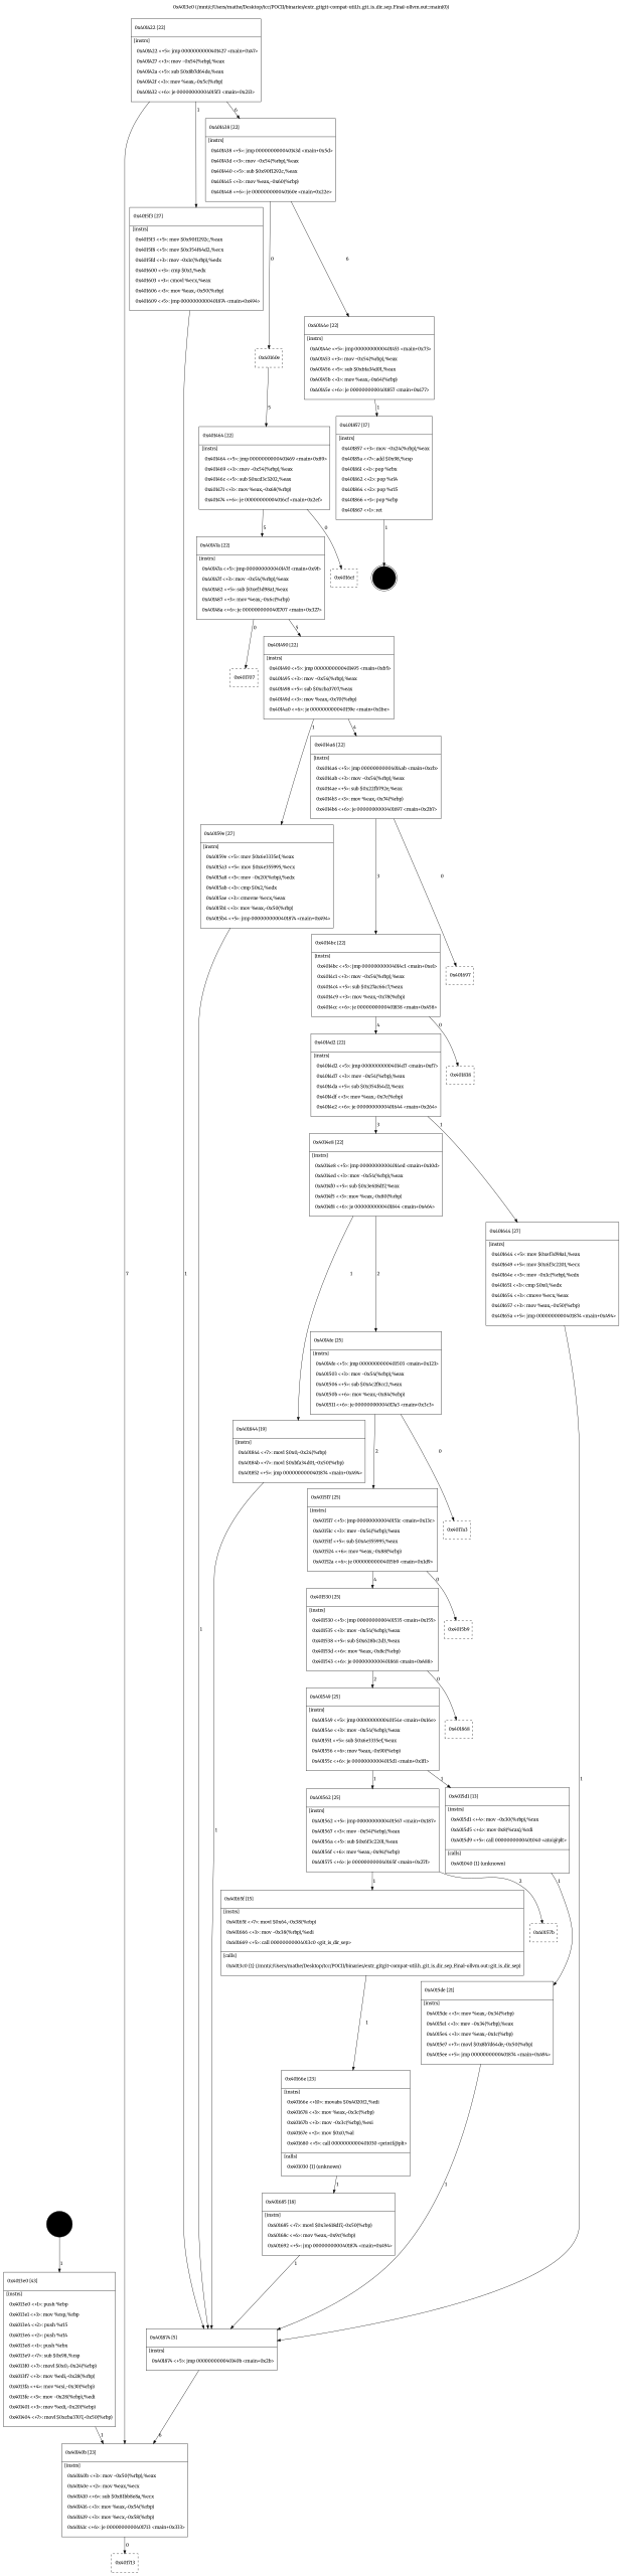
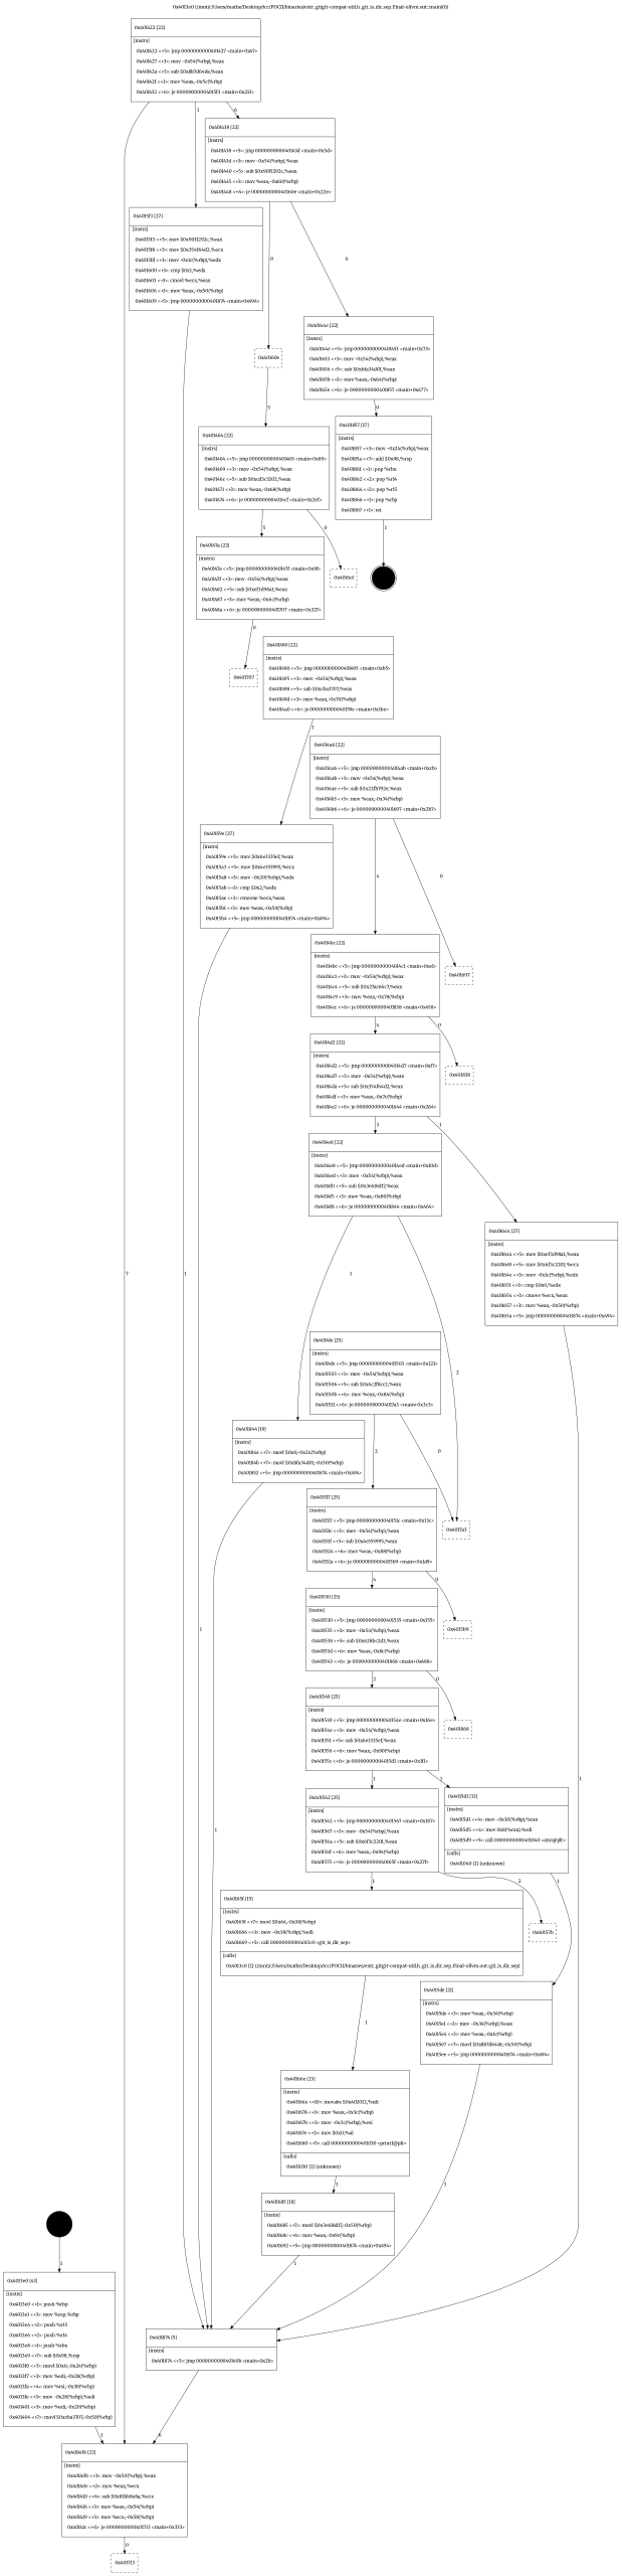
  digraph {
    fontname=Merriweather
    label="0x4013e0 (/mnt/c/Users/mathe/Desktop/tcc/POCII/binaries/extr_gitgit-compat-util.h_git_is_dir_sep_Final-ollvm.out::main(0))"
    labelloc=t
    node [fontname=Merriweather shape=record]
    edge [fontname=Merriweather]
    Entry [fillcolor=black height=0.3 shape=circle style=filled width=0.3]
    n2 [label="{\n     0x4013e0 [43]\l\n     | [instrs]\l\n     &nbsp;&nbsp;0x4013e0 \<+1\>: push %rbp\l\n     &nbsp;&nbsp;0x4013e1 \<+3\>: mov %rsp,%rbp\l\n     &nbsp;&nbsp;0x4013e4 \<+2\>: push %r15\l\n     &nbsp;&nbsp;0x4013e6 \<+2\>: push %r14\l\n     &nbsp;&nbsp;0x4013e8 \<+1\>: push %rbx\l\n     &nbsp;&nbsp;0x4013e9 \<+7\>: sub $0x98,%rsp\l\n     &nbsp;&nbsp;0x4013f0 \<+7\>: movl $0x0,-0x24(%rbp)\l\n     &nbsp;&nbsp;0x4013f7 \<+3\>: mov %edi,-0x28(%rbp)\l\n     &nbsp;&nbsp;0x4013fa \<+4\>: mov %rsi,-0x30(%rbp)\l\n     &nbsp;&nbsp;0x4013fe \<+3\>: mov -0x28(%rbp),%edi\l\n     &nbsp;&nbsp;0x401401 \<+3\>: mov %edi,-0x20(%rbp)\l\n     &nbsp;&nbsp;0x401404 \<+7\>: movl $0xcba3707,-0x50(%rbp)\l\n  }"]
    n3 [label="{\n     0x40140b [23]\l\n     | [instrs]\l\n     &nbsp;&nbsp;0x40140b \<+3\>: mov -0x50(%rbp),%eax\l\n     &nbsp;&nbsp;0x40140e \<+2\>: mov %eax,%ecx\l\n     &nbsp;&nbsp;0x401410 \<+6\>: sub $0x81bb8e8a,%ecx\l\n     &nbsp;&nbsp;0x401416 \<+3\>: mov %eax,-0x54(%rbp)\l\n     &nbsp;&nbsp;0x401419 \<+3\>: mov %ecx,-0x58(%rbp)\l\n     &nbsp;&nbsp;0x40141c \<+6\>: je 0000000000401713 \<main+0x333\>\l\n  }"]
    n4 [label="{\n     0x401713\l\n  }" style=dashed]
    n5 [label="{\n     0x401422 [22]\l\n     | [instrs]\l\n     &nbsp;&nbsp;0x401422 \<+5\>: jmp 0000000000401427 \<main+0x47\>\l\n     &nbsp;&nbsp;0x401427 \<+3\>: mov -0x54(%rbp),%eax\l\n     &nbsp;&nbsp;0x40142a \<+5\>: sub $0x8b7d64de,%eax\l\n     &nbsp;&nbsp;0x40142f \<+3\>: mov %eax,-0x5c(%rbp)\l\n     &nbsp;&nbsp;0x401432 \<+6\>: je 00000000004015f3 \<main+0x213\>\l\n  }"]
    n6 [label="{\n     0x4015f3 [27]\l\n     | [instrs]\l\n     &nbsp;&nbsp;0x4015f3 \<+5\>: mov $0x90f1292c,%eax\l\n     &nbsp;&nbsp;0x4015f8 \<+5\>: mov $0x354f64d2,%ecx\l\n     &nbsp;&nbsp;0x4015fd \<+3\>: mov -0x1c(%rbp),%edx\l\n     &nbsp;&nbsp;0x401600 \<+3\>: cmp $0x1,%edx\l\n     &nbsp;&nbsp;0x401603 \<+3\>: cmovl %ecx,%eax\l\n     &nbsp;&nbsp;0x401606 \<+3\>: mov %eax,-0x50(%rbp)\l\n     &nbsp;&nbsp;0x401609 \<+5\>: jmp 0000000000401874 \<main+0x494\>\l\n  }"]
    n7 [label="{\n     0x401438 [22]\l\n     | [instrs]\l\n     &nbsp;&nbsp;0x401438 \<+5\>: jmp 000000000040143d \<main+0x5d\>\l\n     &nbsp;&nbsp;0x40143d \<+3\>: mov -0x54(%rbp),%eax\l\n     &nbsp;&nbsp;0x401440 \<+5\>: sub $0x90f1292c,%eax\l\n     &nbsp;&nbsp;0x401445 \<+3\>: mov %eax,-0x60(%rbp)\l\n     &nbsp;&nbsp;0x401448 \<+6\>: je 000000000040160e \<main+0x22e\>\l\n  }"]
    n8 [label="{\n     0x401874 [5]\l\n     | [instrs]\l\n     &nbsp;&nbsp;0x401874 \<+5\>: jmp 000000000040140b \<main+0x2b\>\l\n  }"]
    n9 [label="{\n     0x40160e\l\n  }" style=dashed]
    n10 [label="{\n     0x40144e [22]\l\n     | [instrs]\l\n     &nbsp;&nbsp;0x40144e \<+5\>: jmp 0000000000401453 \<main+0x73\>\l\n     &nbsp;&nbsp;0x401453 \<+3\>: mov -0x54(%rbp),%eax\l\n     &nbsp;&nbsp;0x401456 \<+5\>: sub $0xbfa34d01,%eax\l\n     &nbsp;&nbsp;0x40145b \<+3\>: mov %eax,-0x64(%rbp)\l\n     &nbsp;&nbsp;0x40145e \<+6\>: je 0000000000401857 \<main+0x477\>\l\n  }"]
    Exit [fillcolor=black height=0.3 peripheries=2 shape=circle style=filled width=0.3]
    n12 [label="{\n     0x401464 [22]\l\n     | [instrs]\l\n     &nbsp;&nbsp;0x401464 \<+5\>: jmp 0000000000401469 \<main+0x89\>\l\n     &nbsp;&nbsp;0x401469 \<+3\>: mov -0x54(%rbp),%eax\l\n     &nbsp;&nbsp;0x40146c \<+5\>: sub $0xcd3c3202,%eax\l\n     &nbsp;&nbsp;0x401471 \<+3\>: mov %eax,-0x68(%rbp)\l\n     &nbsp;&nbsp;0x401474 \<+6\>: je 00000000004016cf \<main+0x2ef\>\l\n  }"]
    n13 [label="{\n     0x401857 [17]\l\n     | [instrs]\l\n     &nbsp;&nbsp;0x401857 \<+3\>: mov -0x24(%rbp),%eax\l\n     &nbsp;&nbsp;0x40185a \<+7\>: add $0x98,%rsp\l\n     &nbsp;&nbsp;0x401861 \<+1\>: pop %rbx\l\n     &nbsp;&nbsp;0x401862 \<+2\>: pop %r14\l\n     &nbsp;&nbsp;0x401864 \<+2\>: pop %r15\l\n     &nbsp;&nbsp;0x401866 \<+1\>: pop %rbp\l\n     &nbsp;&nbsp;0x401867 \<+1\>: ret\l\n  }"]
    n14 [label="{\n     0x401685 [18]\l\n     | [instrs]\l\n     &nbsp;&nbsp;0x401685 \<+7\>: movl $0x3e618d17,-0x50(%rbp)\l\n     &nbsp;&nbsp;0x40168c \<+6\>: mov %eax,-0x9c(%rbp)\l\n     &nbsp;&nbsp;0x401692 \<+5\>: jmp 0000000000401874 \<main+0x494\>\l\n  }"]
    n15 [label="{\n     0x4016cf\l\n  }" style=dashed]
    n16 [label="{\n     0x40147a [22]\l\n     | [instrs]\l\n     &nbsp;&nbsp;0x40147a \<+5\>: jmp 000000000040147f \<main+0x9f\>\l\n     &nbsp;&nbsp;0x40147f \<+3\>: mov -0x54(%rbp),%eax\l\n     &nbsp;&nbsp;0x401482 \<+5\>: sub $0xef3d98a1,%eax\l\n     &nbsp;&nbsp;0x401487 \<+3\>: mov %eax,-0x6c(%rbp)\l\n     &nbsp;&nbsp;0x40148a \<+6\>: je 0000000000401707 \<main+0x327\>\l\n  }"]
    n17 [label="{\n     0x40166e [23]\l\n     | [instrs]\l\n     &nbsp;&nbsp;0x40166e \<+10\>: movabs $0x4020f2,%rdi\l\n     &nbsp;&nbsp;0x401678 \<+3\>: mov %eax,-0x3c(%rbp)\l\n     &nbsp;&nbsp;0x40167b \<+3\>: mov -0x3c(%rbp),%esi\l\n     &nbsp;&nbsp;0x40167e \<+2\>: mov $0x0,%al\l\n     &nbsp;&nbsp;0x401680 \<+5\>: call 0000000000401030 \<printf@plt\>\l\n     | [calls]\l\n     &nbsp;&nbsp;0x401030 \{1\} (unknown)\l\n  }"]
    n18 [label="{\n     0x401707\l\n  }" style=dashed]
    n19 [label="{\n     0x401490 [22]\l\n     | [instrs]\l\n     &nbsp;&nbsp;0x401490 \<+5\>: jmp 0000000000401495 \<main+0xb5\>\l\n     &nbsp;&nbsp;0x401495 \<+3\>: mov -0x54(%rbp),%eax\l\n     &nbsp;&nbsp;0x401498 \<+5\>: sub $0xcba3707,%eax\l\n     &nbsp;&nbsp;0x40149d \<+3\>: mov %eax,-0x70(%rbp)\l\n     &nbsp;&nbsp;0x4014a0 \<+6\>: je 000000000040159e \<main+0x1be\>\l\n  }"]
    n20 [label="{\n     0x40157b\l\n  }" style=dashed]
    n21 [label="{\n     0x40159e [27]\l\n     | [instrs]\l\n     &nbsp;&nbsp;0x40159e \<+5\>: mov $0x6e3335ef,%eax\l\n     &nbsp;&nbsp;0x4015a3 \<+5\>: mov $0x4e355995,%ecx\l\n     &nbsp;&nbsp;0x4015a8 \<+3\>: mov -0x20(%rbp),%edx\l\n     &nbsp;&nbsp;0x4015ab \<+3\>: cmp $0x2,%edx\l\n     &nbsp;&nbsp;0x4015ae \<+3\>: cmovne %ecx,%eax\l\n     &nbsp;&nbsp;0x4015b1 \<+3\>: mov %eax,-0x50(%rbp)\l\n     &nbsp;&nbsp;0x4015b4 \<+5\>: jmp 0000000000401874 \<main+0x494\>\l\n  }"]
    n22 [label="{\n     0x4014a6 [22]\l\n     | [instrs]\l\n     &nbsp;&nbsp;0x4014a6 \<+5\>: jmp 00000000004014ab \<main+0xcb\>\l\n     &nbsp;&nbsp;0x4014ab \<+3\>: mov -0x54(%rbp),%eax\l\n     &nbsp;&nbsp;0x4014ae \<+5\>: sub $0x22fb792e,%eax\l\n     &nbsp;&nbsp;0x4014b3 \<+3\>: mov %eax,-0x74(%rbp)\l\n     &nbsp;&nbsp;0x4014b6 \<+6\>: je 0000000000401697 \<main+0x2b7\>\l\n  }"]
    n23 [label="{\n     0x40165f [15]\l\n     | [instrs]\l\n     &nbsp;&nbsp;0x40165f \<+7\>: movl $0x64,-0x38(%rbp)\l\n     &nbsp;&nbsp;0x401666 \<+3\>: mov -0x38(%rbp),%edi\l\n     &nbsp;&nbsp;0x401669 \<+5\>: call 00000000004013c0 \<git_is_dir_sep\>\l\n     | [calls]\l\n     &nbsp;&nbsp;0x4013c0 \{1\} (/mnt/c/Users/mathe/Desktop/tcc/POCII/binaries/extr_gitgit-compat-util.h_git_is_dir_sep_Final-ollvm.out::git_is_dir_sep)\l\n  }"]
    n24 [label="{\n     0x401697\l\n  }" style=dashed]
    n25 [label="{\n     0x4014bc [22]\l\n     | [instrs]\l\n     &nbsp;&nbsp;0x4014bc \<+5\>: jmp 00000000004014c1 \<main+0xe1\>\l\n     &nbsp;&nbsp;0x4014c1 \<+3\>: mov -0x54(%rbp),%eax\l\n     &nbsp;&nbsp;0x4014c4 \<+5\>: sub $0x27ac66c7,%eax\l\n     &nbsp;&nbsp;0x4014c9 \<+3\>: mov %eax,-0x78(%rbp)\l\n     &nbsp;&nbsp;0x4014cc \<+6\>: je 0000000000401838 \<main+0x458\>\l\n  }"]
    n26 [label="{\n     0x4015de [21]\l\n     | [instrs]\l\n     &nbsp;&nbsp;0x4015de \<+3\>: mov %eax,-0x34(%rbp)\l\n     &nbsp;&nbsp;0x4015e1 \<+3\>: mov -0x34(%rbp),%eax\l\n     &nbsp;&nbsp;0x4015e4 \<+3\>: mov %eax,-0x1c(%rbp)\l\n     &nbsp;&nbsp;0x4015e7 \<+7\>: movl $0x8b7d64de,-0x50(%rbp)\l\n     &nbsp;&nbsp;0x4015ee \<+5\>: jmp 0000000000401874 \<main+0x494\>\l\n  }"]
    n27 [label="{\n     0x401838\l\n  }" style=dashed]
    n28 [label="{\n     0x4014d2 [22]\l\n     | [instrs]\l\n     &nbsp;&nbsp;0x4014d2 \<+5\>: jmp 00000000004014d7 \<main+0xf7\>\l\n     &nbsp;&nbsp;0x4014d7 \<+3\>: mov -0x54(%rbp),%eax\l\n     &nbsp;&nbsp;0x4014da \<+5\>: sub $0x354f64d2,%eax\l\n     &nbsp;&nbsp;0x4014df \<+3\>: mov %eax,-0x7c(%rbp)\l\n     &nbsp;&nbsp;0x4014e2 \<+6\>: je 0000000000401644 \<main+0x264\>\l\n  }"]
    n29 [label="{\n     0x401562 [25]\l\n     | [instrs]\l\n     &nbsp;&nbsp;0x401562 \<+5\>: jmp 0000000000401567 \<main+0x187\>\l\n     &nbsp;&nbsp;0x401567 \<+3\>: mov -0x54(%rbp),%eax\l\n     &nbsp;&nbsp;0x40156a \<+5\>: sub $0x6f3c2201,%eax\l\n     &nbsp;&nbsp;0x40156f \<+6\>: mov %eax,-0x94(%rbp)\l\n     &nbsp;&nbsp;0x401575 \<+6\>: je 000000000040165f \<main+0x27f\>\l\n  }"]
    n30 [label="{\n     0x401644 [27]\l\n     | [instrs]\l\n     &nbsp;&nbsp;0x401644 \<+5\>: mov $0xef3d98a1,%eax\l\n     &nbsp;&nbsp;0x401649 \<+5\>: mov $0x6f3c2201,%ecx\l\n     &nbsp;&nbsp;0x40164e \<+3\>: mov -0x1c(%rbp),%edx\l\n     &nbsp;&nbsp;0x401651 \<+3\>: cmp $0x0,%edx\l\n     &nbsp;&nbsp;0x401654 \<+3\>: cmove %ecx,%eax\l\n     &nbsp;&nbsp;0x401657 \<+3\>: mov %eax,-0x50(%rbp)\l\n     &nbsp;&nbsp;0x40165a \<+5\>: jmp 0000000000401874 \<main+0x494\>\l\n  }"]
    n31 [label="{\n     0x4014e8 [22]\l\n     | [instrs]\l\n     &nbsp;&nbsp;0x4014e8 \<+5\>: jmp 00000000004014ed \<main+0x10d\>\l\n     &nbsp;&nbsp;0x4014ed \<+3\>: mov -0x54(%rbp),%eax\l\n     &nbsp;&nbsp;0x4014f0 \<+5\>: sub $0x3e618d17,%eax\l\n     &nbsp;&nbsp;0x4014f5 \<+3\>: mov %eax,-0x80(%rbp)\l\n     &nbsp;&nbsp;0x4014f8 \<+6\>: je 0000000000401844 \<main+0x464\>\l\n  }"]
    n32 [label="{\n     0x4015d1 [13]\l\n     | [instrs]\l\n     &nbsp;&nbsp;0x4015d1 \<+4\>: mov -0x30(%rbp),%rax\l\n     &nbsp;&nbsp;0x4015d5 \<+4\>: mov 0x8(%rax),%rdi\l\n     &nbsp;&nbsp;0x4015d9 \<+5\>: call 0000000000401040 \<atoi@plt\>\l\n     | [calls]\l\n     &nbsp;&nbsp;0x401040 \{1\} (unknown)\l\n  }"]
    n33 [label="{\n     0x401844 [19]\l\n     | [instrs]\l\n     &nbsp;&nbsp;0x401844 \<+7\>: movl $0x0,-0x24(%rbp)\l\n     &nbsp;&nbsp;0x40184b \<+7\>: movl $0xbfa34d01,-0x50(%rbp)\l\n     &nbsp;&nbsp;0x401852 \<+5\>: jmp 0000000000401874 \<main+0x494\>\l\n  }"]
    n34 [label="{\n     0x4014fe [25]\l\n     | [instrs]\l\n     &nbsp;&nbsp;0x4014fe \<+5\>: jmp 0000000000401503 \<main+0x123\>\l\n     &nbsp;&nbsp;0x401503 \<+3\>: mov -0x54(%rbp),%eax\l\n     &nbsp;&nbsp;0x401506 \<+5\>: sub $0x4c2f8cc2,%eax\l\n     &nbsp;&nbsp;0x40150b \<+6\>: mov %eax,-0x84(%rbp)\l\n     &nbsp;&nbsp;0x401511 \<+6\>: je 00000000004017a3 \<main+0x3c3\>\l\n  }"]
    n35 [label="{\n     0x401549 [25]\l\n     | [instrs]\l\n     &nbsp;&nbsp;0x401549 \<+5\>: jmp 000000000040154e \<main+0x16e\>\l\n     &nbsp;&nbsp;0x40154e \<+3\>: mov -0x54(%rbp),%eax\l\n     &nbsp;&nbsp;0x401551 \<+5\>: sub $0x6e3335ef,%eax\l\n     &nbsp;&nbsp;0x401556 \<+6\>: mov %eax,-0x90(%rbp)\l\n     &nbsp;&nbsp;0x40155c \<+6\>: je 00000000004015d1 \<main+0x1f1\>\l\n  }"]
    n36 [label="{\n     0x4017a3\l\n  }" style=dashed]
    n37 [label="{\n     0x401517 [25]\l\n     | [instrs]\l\n     &nbsp;&nbsp;0x401517 \<+5\>: jmp 000000000040151c \<main+0x13c\>\l\n     &nbsp;&nbsp;0x40151c \<+3\>: mov -0x54(%rbp),%eax\l\n     &nbsp;&nbsp;0x40151f \<+5\>: sub $0x4e355995,%eax\l\n     &nbsp;&nbsp;0x401524 \<+6\>: mov %eax,-0x88(%rbp)\l\n     &nbsp;&nbsp;0x40152a \<+6\>: je 00000000004015b9 \<main+0x1d9\>\l\n  }"]
    n38 [label="{\n     0x401868\l\n  }" style=dashed]
    n39 [label="{\n     0x401530 [25]\l\n     | [instrs]\l\n     &nbsp;&nbsp;0x401530 \<+5\>: jmp 0000000000401535 \<main+0x155\>\l\n     &nbsp;&nbsp;0x401535 \<+3\>: mov -0x54(%rbp),%eax\l\n     &nbsp;&nbsp;0x401538 \<+5\>: sub $0x628bc2d3,%eax\l\n     &nbsp;&nbsp;0x40153d \<+6\>: mov %eax,-0x8c(%rbp)\l\n     &nbsp;&nbsp;0x401543 \<+6\>: je 0000000000401868 \<main+0x488\>\l\n  }"]
    n40 [label="{\n     0x4015b9\l\n  }" style=dashed]
    Entry -> n2 [label=" 1"]
    n2 -> n3 [label=" 1"]
    n3 -> n4 [label=" 0"]
    n5 -> n3 [label=" 7"]
    n5 -> n6 [label=" 1"]
    n5 -> n7 [label=" 6"]
    n6 -> n8 [label=" 1"]
    n7 -> n9 [label=" 0"]
    n7 -> n10 [label=" 6"]
    n8 -> n3 [label=" 6"]
    n9 -> n12 [label=" 5"]
-   n10 -> n13 [label=" 1"]
+   n10 -> n13 [label=" 0"]
    n12 -> n15 [label=" 0"]
    n12 -> n16 [label=" 5"]
    n13 -> Exit [label=" 1"]
    n14 -> n8 [label=" 1"]
    n16 -> n18 [label=" 0"]
-   n16 -> n19 [label=" 5"]
    n17 -> n14 [label=" 1"]
    n19 -> n21 [label=" 1"]
-   n19 -> n22 [label=" 4"]
    n21 -> n8 [label=" 1"]
    n22 -> n24 [label=" 0"]
-   n22 -> n25 [label=" 3"]
+   n22 -> n25 [label=" 4"]
    n23 -> n17 [label=" 1"]
    n25 -> n27 [label=" 0"]
    n25 -> n28 [label=" 4"]
    n26 -> n8 [label=" 1"]
    n28 -> n30 [label=" 1"]
    n28 -> n31 [label=" 3"]
    n29 -> n20 [label=" 2"]
    n29 -> n23 [label=" 1"]
    n30 -> n8 [label=" 1"]
    n31 -> n33 [label=" 1"]
-   n31 -> n34 [label=" 2"]
+   n31 -> n36 [label=" 2"]
    n32 -> n26 [label=" 1"]
    n33 -> n8 [label=" 1"]
    n34 -> n36 [label=" 0"]
    n34 -> n37 [label=" 2"]
    n35 -> n29 [label=" 1"]
    n35 -> n32 [label=" 1"]
    n37 -> n39 [label=" 4"]
    n37 -> n40 [label=" 0"]
    n39 -> n35 [label=" 2"]
    n39 -> n38 [label=" 0"]
  }
